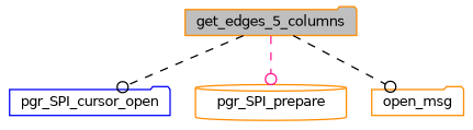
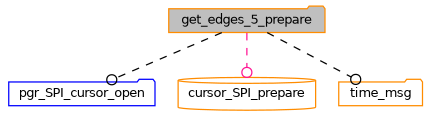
  digraph {
    rankdir=TB
    node [color=darkorange fillcolor=white fontname=Helvetica fontsize=10 shape=folder style=filled]
    edge [arrowhead=odot color=black fontname=Helvetica fontsize=10 labelfontname=Helvetica labelfontsize=10 style=dashed]
-   n1 [fillcolor=grey75 fontcolor=black height=0.2 label=get_edges_5_columns width=0.4]
+   n1 [fillcolor=grey75 fontcolor=black height=0.2 label=get_edges_5_prepare width=0.4]
    n2 [color=blue height=0.2 label=pgr_SPI_cursor_open width=0.4]
-   n3 [height=0.2 label=pgr_SPI_prepare shape=cylinder width=0.4]
-   n4 [height=0.2 label=open_msg width=0.4]
+   n3 [height=0.2 label=cursor_SPI_prepare shape=cylinder width=0.4]
+   n4 [height=0.2 label=time_msg width=0.4]
    n1 -> n2
    n1 -> n3 [color=deeppink]
    n1 -> n4
  }
